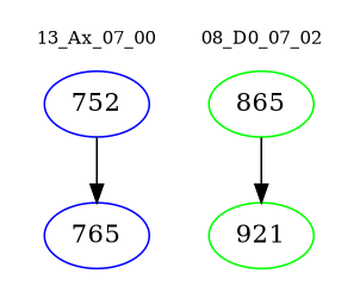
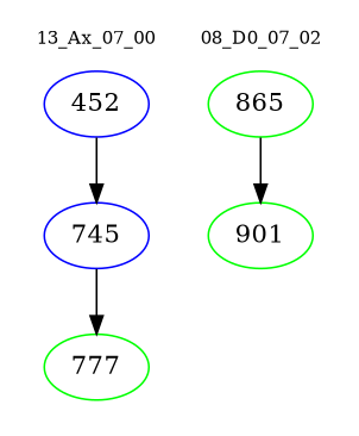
  digraph {
    node [color=green]
    edge [color=black]
-   n1 [color=blue label=752]
-   n2 [color=blue label=765]
+   n1 [color=blue label=452]
+   n2 [color=blue label=745]
+   n3 [label=777]
    n4 [label=865]
-   n5 [label=921]
+   n5 [label=901]
    subgraph cluster_1 {
      color=white
      fontsize=10
      label="13_Ax_07_00"
      n1
      n2
+     n3
    }
    subgraph cluster_2 {
      color=white
      fontsize=10
      label="08_D0_07_02"
      n4
      n5
    }
    n1 -> n2
+   n2 -> n3
    n4 -> n5
  }
